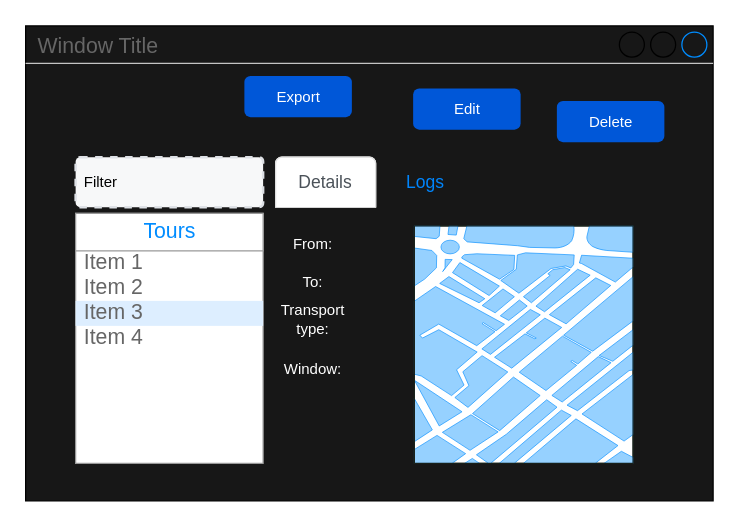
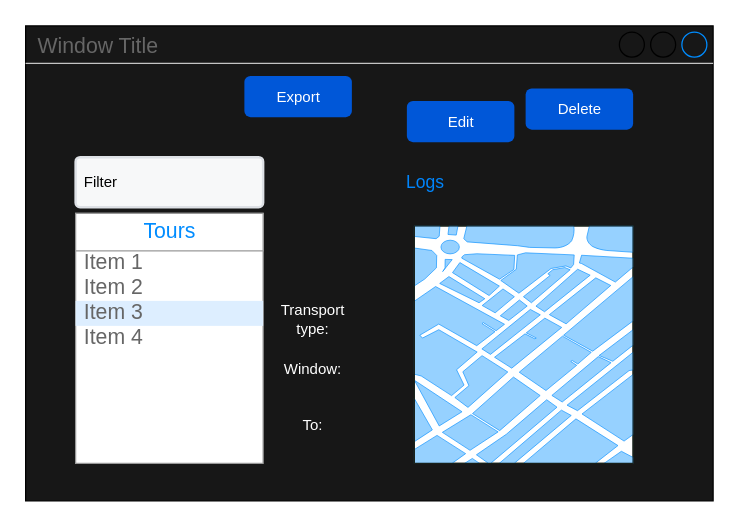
  <mxCell id="0" />
  <mxCell id="1" parent="0" />
  <mxCell id="2" value="Window Title" style="strokeWidth=1;shadow=0;dashed=0;align=center;html=1;shape=mxgraph.mockup.containers.window;align=left;verticalAlign=top;spacingLeft=8;strokeColor2=#008cff;strokeColor3=#c4c4c4;fontColor=#666666;mainText=;fontSize=17;labelBackgroundColor=none;fillColor=#171717;fillStyle=solid;" vertex="1" parent="1"><mxGeometry x="20" y="20" width="550" height="380" as="geometry" /></mxCell>
  <mxCell id="3" value="" style="strokeWidth=1;shadow=0;dashed=0;align=center;html=1;shape=mxgraph.mockup.forms.rrect;rSize=0;strokeColor=#999999;fillColor=#ffffff;" vertex="1" parent="1"><mxGeometry x="60" y="170" width="150" height="200" as="geometry" /></mxCell>
  <mxCell id="4" value="Tours" style="strokeWidth=1;shadow=0;dashed=0;align=center;html=1;shape=mxgraph.mockup.forms.rrect;rSize=0;strokeColor=#999999;fontColor=#008cff;fontSize=17;fillColor=#ffffff;resizeWidth=1;" vertex="1" parent="3"><mxGeometry width="150" height="30" relative="1" as="geometry" /></mxCell>
  <mxCell id="5" value="Item 1" style="strokeWidth=1;shadow=0;dashed=0;align=center;html=1;shape=mxgraph.mockup.forms.anchor;fontSize=17;fontColor=#666666;align=left;spacingLeft=5;resizeWidth=1;" vertex="1" parent="3"><mxGeometry width="150" height="20" relative="1" as="geometry"><mxPoint y="30" as="offset" /></mxGeometry></mxCell>
  <mxCell id="6" value="Item 2" style="strokeWidth=1;shadow=0;dashed=0;align=center;html=1;shape=mxgraph.mockup.forms.anchor;fontSize=17;fontColor=#666666;align=left;spacingLeft=5;resizeWidth=1;" vertex="1" parent="3"><mxGeometry width="150" height="20" relative="1" as="geometry"><mxPoint y="50" as="offset" /></mxGeometry></mxCell>
  <mxCell id="7" value="Item 3" style="strokeWidth=1;shadow=0;dashed=0;align=center;html=1;shape=mxgraph.mockup.forms.rrect;rSize=0;fontSize=17;fontColor=#666666;align=left;spacingLeft=5;fillColor=#ddeeff;strokeColor=none;resizeWidth=1;" vertex="1" parent="3"><mxGeometry width="150" height="20" relative="1" as="geometry"><mxPoint y="70" as="offset" /></mxGeometry></mxCell>
  <mxCell id="8" value="Item 4" style="strokeWidth=1;shadow=0;dashed=0;align=center;html=1;shape=mxgraph.mockup.forms.anchor;fontSize=17;fontColor=#666666;align=left;spacingLeft=5;resizeWidth=1;" vertex="1" parent="3"><mxGeometry width="150" height="20" relative="1" as="geometry"><mxPoint y="90" as="offset" /></mxGeometry></mxCell>
- <mxCell id="9" value="&lt;font color=&quot;#000000&quot;&gt;Filter&lt;/font&gt;" style="rounded=1;arcSize=9;fillColor=#F7F8F9;align=left;spacingLeft=5;strokeColor=#DEE1E6;html=1;strokeWidth=2;fontSize=12;dashed=1;" vertex="1" parent="1"><mxGeometry x="60" y="125" width="150" height="40" as="geometry" /></mxCell>
- <mxCell id="10" value="Details" style="html=1;shadow=0;dashed=0;shape=mxgraph.bootstrap.tabTop;strokeColor=#DFDFDF;fillColor=#ffffff;rSize=5;perimeter=none;whiteSpace=wrap;resizeWidth=1;align=center;spacing=20;fontSize=14;fontColor=#4B5259;" vertex="1" parent="1"><mxGeometry x="220" y="125" width="80" height="40" as="geometry" /></mxCell>
+ <mxCell id="9" value="&lt;font color=&quot;#000000&quot;&gt;Filter&lt;/font&gt;" style="rounded=1;arcSize=9;fillColor=#F7F8F9;align=left;spacingLeft=5;strokeColor=#DEE1E6;html=1;strokeWidth=2;fontSize=12" vertex="1" parent="1"><mxGeometry x="60" y="125" width="150" height="40" as="geometry" /></mxCell>
  <mxCell id="11" value="Logs" style="strokeColor=none;fillColor=none;rSize=5;perimeter=none;whiteSpace=wrap;resizeWidth=1;align=center;spacing=20;fontSize=14;fontColor=#0085FC;" vertex="1" parent="1"><mxGeometry x="315" y="125" width="50" height="40" as="geometry" /></mxCell>
- <mxCell id="12" value="Delete" style="rounded=1;fillColor=#0057D8;strokeColor=none;html=1;fontColor=#ffffff;align=center;verticalAlign=middle;fontStyle=0;fontSize=12;sketch=0;" vertex="1" parent="1"><mxGeometry x="445" y="80" width="86" height="33" as="geometry" /></mxCell>
- <mxCell id="13" value="Edit" style="rounded=1;fillColor=#0057D8;strokeColor=none;html=1;fontColor=#ffffff;align=center;verticalAlign=middle;fontStyle=0;fontSize=12;sketch=0;" vertex="1" parent="1"><mxGeometry x="330" y="70" width="86" height="33" as="geometry" /></mxCell>
+ <mxCell id="12" value="Delete" style="rounded=1;fillColor=#0057D8;strokeColor=none;html=1;fontColor=#ffffff;align=center;verticalAlign=middle;fontStyle=0;fontSize=12;sketch=0;" vertex="1" parent="1"><mxGeometry x="420" y="70" width="86" height="33" as="geometry" /></mxCell>
+ <mxCell id="13" value="Edit" style="rounded=1;fillColor=#0057D8;strokeColor=none;html=1;fontColor=#ffffff;align=center;verticalAlign=middle;fontStyle=0;fontSize=12;sketch=0;" vertex="1" parent="1"><mxGeometry x="325" y="80" width="86" height="33" as="geometry" /></mxCell>
  <mxCell id="14" value="Export" style="rounded=1;fillColor=#0057D8;strokeColor=none;html=1;fontColor=#ffffff;align=center;verticalAlign=middle;fontStyle=0;fontSize=12;sketch=0;" vertex="1" parent="1"><mxGeometry x="195" y="60" width="86" height="33" as="geometry" /></mxCell>
  <mxCell id="15" value="" style="verticalLabelPosition=bottom;verticalAlign=top;html=1;shadow=0;dashed=0;strokeWidth=1;shape=mxgraph.ios.iBgMap;strokeColor=#18211b;strokeColor2=#008cff;fillColor2=#96D1FF;fontColor=#000000;" vertex="1" parent="1"><mxGeometry x="331" y="180" width="175" height="190" as="geometry" /></mxCell>
- <mxCell id="16" value="&lt;font color=&quot;#ffffff&quot;&gt;From:&lt;br&gt;&lt;/font&gt;" style="text;html=1;strokeColor=none;fillColor=none;align=center;verticalAlign=middle;whiteSpace=wrap;rounded=0;fontColor=#000000;" vertex="1" parent="1"><mxGeometry x="220" y="180" width="60" height="30" as="geometry" /></mxCell>
- <mxCell id="17" value="&lt;font color=&quot;#ffffff&quot;&gt;To:&lt;br&gt;&lt;/font&gt;" style="text;html=1;strokeColor=none;fillColor=none;align=center;verticalAlign=middle;whiteSpace=wrap;rounded=0;fontColor=#000000;" vertex="1" parent="1"><mxGeometry x="220" y="210" width="60" height="30" as="geometry" /></mxCell>
+ <mxCell id="17" value="&lt;font color=&quot;#ffffff&quot;&gt;To:&lt;br&gt;&lt;/font&gt;" style="text;html=1;strokeColor=none;fillColor=none;align=center;verticalAlign=middle;whiteSpace=wrap;rounded=0;fontColor=#000000;" vertex="1" parent="1"><mxGeometry x="220" y="325" width="60" height="30" as="geometry" /></mxCell>
  <mxCell id="18" value="&lt;font color=&quot;#ffffff&quot;&gt;Transport type:&lt;br&gt;&lt;/font&gt;" style="text;html=1;strokeColor=none;fillColor=none;align=center;verticalAlign=middle;whiteSpace=wrap;rounded=0;fontColor=#000000;" vertex="1" parent="1"><mxGeometry x="220" y="240" width="60" height="30" as="geometry" /></mxCell>
  <mxCell id="19" value="&lt;font color=&quot;#ffffff&quot;&gt;Window:&lt;br&gt;&lt;/font&gt;" style="text;html=1;strokeColor=none;fillColor=none;align=center;verticalAlign=middle;whiteSpace=wrap;rounded=0;fontColor=#000000;" vertex="1" parent="1"><mxGeometry x="220" y="280" width="60" height="30" as="geometry" /></mxCell>
